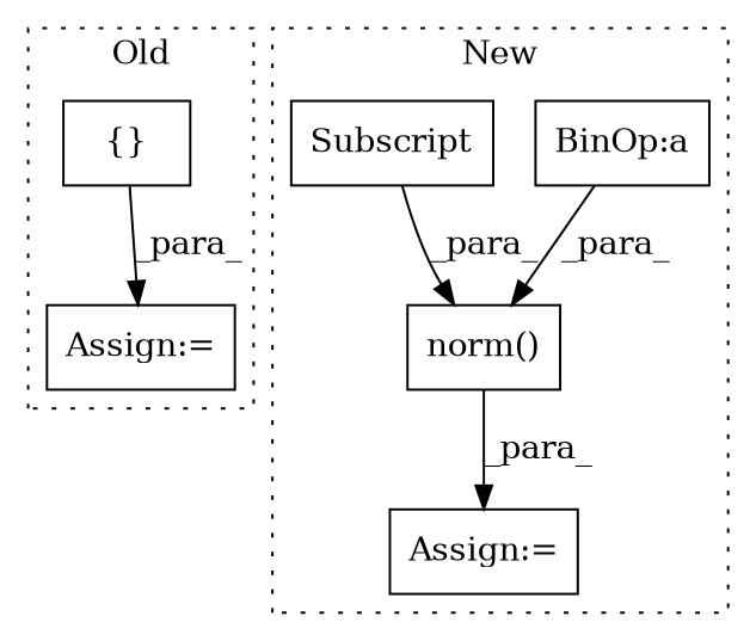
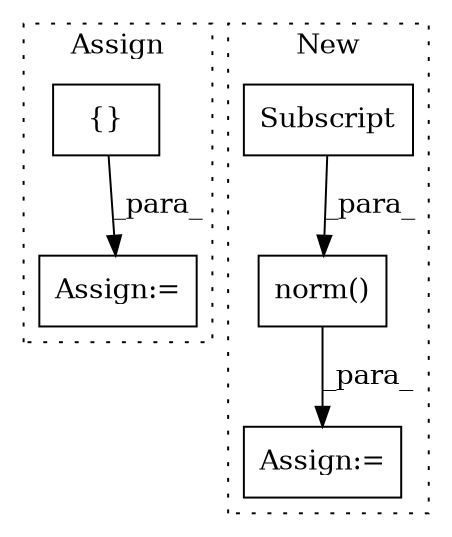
  digraph {
    fontname="DejaVu Serif"
    node [a=68 fontname="DejaVu Serif" l=3 shape=box]
    edge [fontname="DejaVu Serif"]
    n1 [a=59 l="1,0" label="{}" s="27993,28008"]
    n2 [label="Assign:=" s=27981]
    n3 [a=75 l="15,9" label="norm()" s="28845,28874"]
    n4 [label="Assign:=" s=29592]
-   n5 [a=82 label="BinOp:a" s=28865]
    n6 [a=63 l="5,0" label=Subscript s="28860,0"]
    subgraph cluster_1 {
-     label=Old
+     label=Assign
      style=dotted
      n1
      n2
    }
    subgraph cluster_2 {
      label=New
      style=dotted
      n3
      n4
-     n5
      n6
    }
    n1 -> n2 [label=_para_]
    n3 -> n4 [label=_para_]
-   n5 -> n3 [label=_para_]
    n6 -> n3 [label=_para_]
  }
